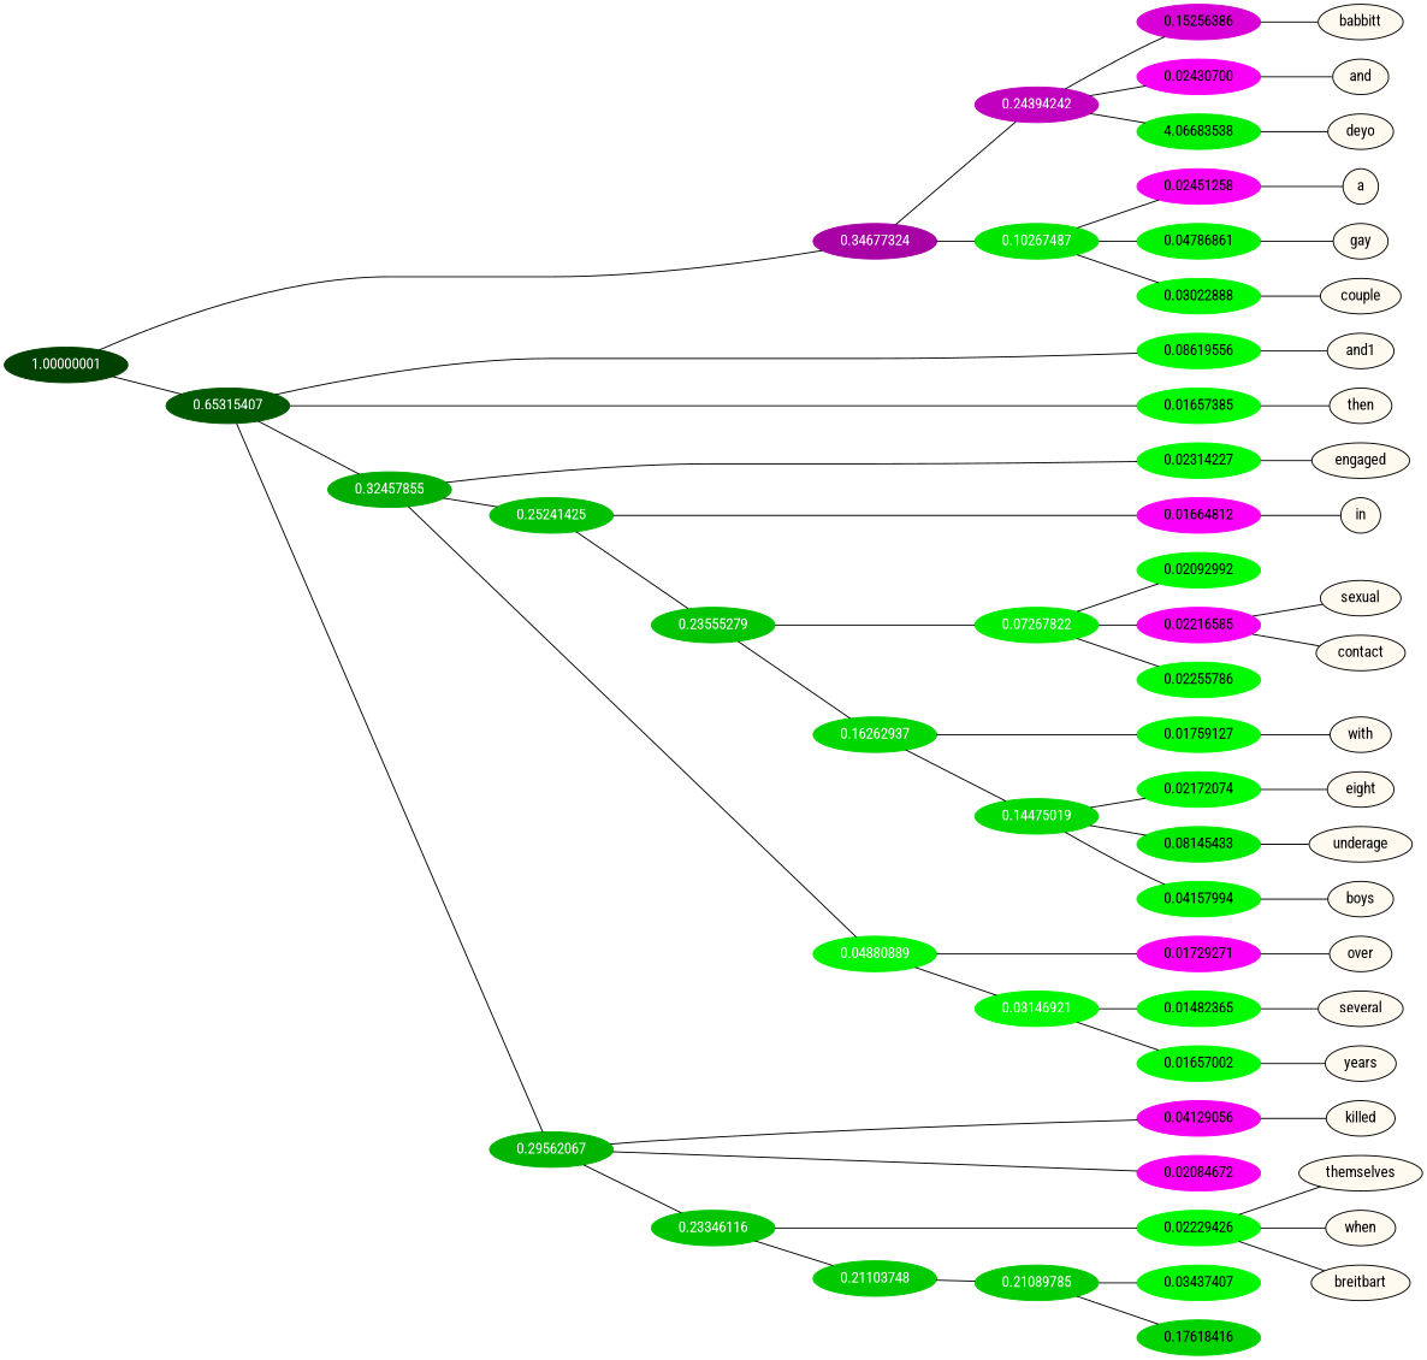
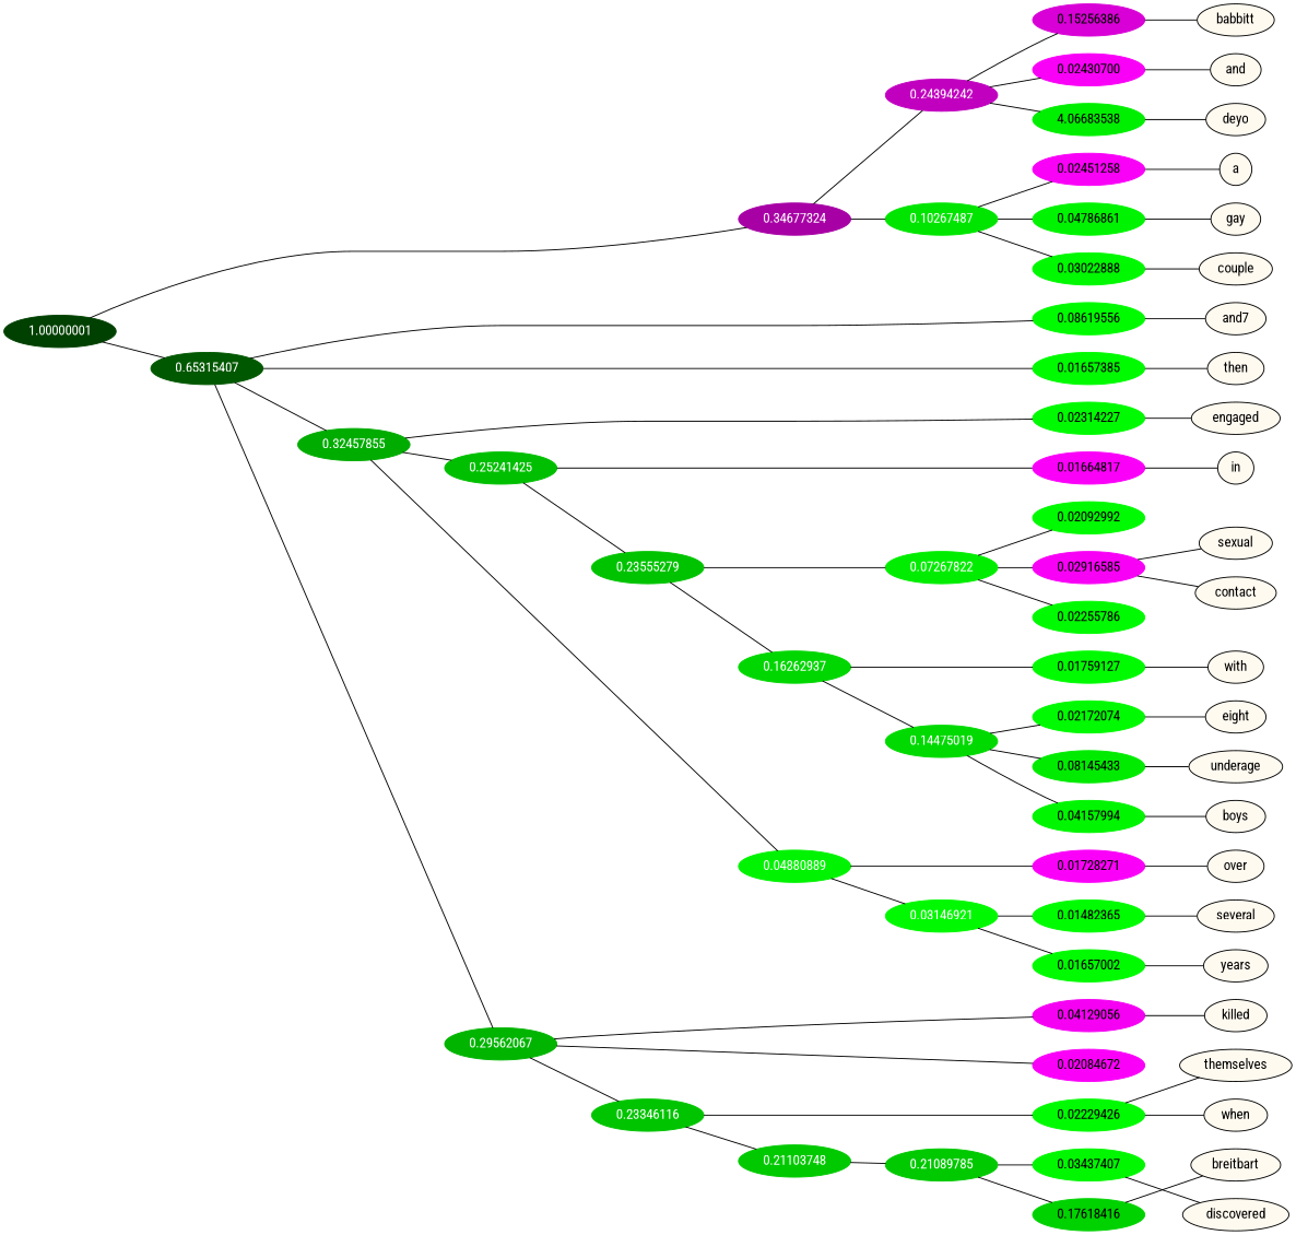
  graph {
    fontname="Roboto Condensed"
    rankdir=LR
    node [color=black fontname="Roboto Condensed" format=png nodesep=0.001 ordering=out overlap_scaling=0.01 ranksep=0.001 style=filled fontcolor=black]
    edge [fontname="Roboto Condensed"]
    n1 [fillcolor=floralwhite height=0.15 label=babbitt style="filled,solid" width=0.15 fontcolor=""]
    n2 [fillcolor=floralwhite height=0.15 label=and style="filled,solid" width=0.15 fontcolor=""]
    n3 [fillcolor=floralwhite height=0.15 label=deyo style="filled,solid" width=0.15 fontcolor=""]
    n4 [fillcolor=floralwhite height=0.15 label=a style="filled,solid" width=0.15 fontcolor=""]
    n5 [fillcolor=floralwhite height=0.15 label=gay style="filled,solid" width=0.15 fontcolor=""]
    n6 [fillcolor=floralwhite height=0.15 label=couple style="filled,solid" width=0.15 fontcolor=""]
    n7 [fillcolor=floralwhite height=0.15 label=engaged style="filled,solid" width=0.15 fontcolor=""]
    n8 [fillcolor=floralwhite height=0.15 label=in style="filled,solid" width=0.15 fontcolor=""]
    n9 [fillcolor=floralwhite height=0.15 label=sexual style="filled,solid" width=0.15 fontcolor=""]
    n10 [fillcolor=floralwhite height=0.15 label=contact style="filled,solid" width=0.15 fontcolor=""]
    n11 [fillcolor=floralwhite height=0.15 label=with style="filled,solid" width=0.15 fontcolor=""]
    n12 [fillcolor=floralwhite height=0.15 label=eight style="filled,solid" width=0.15 fontcolor=""]
    n13 [fillcolor=floralwhite height=0.15 label=underage style="filled,solid" width=0.15 fontcolor=""]
    n14 [fillcolor=floralwhite height=0.15 label=boys style="filled,solid" width=0.15 fontcolor=""]
    n15 [fillcolor=floralwhite height=0.15 label=over style="filled,solid" width=0.15 fontcolor=""]
    n16 [fillcolor=floralwhite height=0.15 label=several style="filled,solid" width=0.15 fontcolor=""]
    n17 [fillcolor=floralwhite height=0.15 label=years style="filled,solid" width=0.15 fontcolor=""]
-   n18 [fillcolor=floralwhite height=0.15 label=and1 style="filled,solid" width=0.15 fontcolor=""]
+   n18 [fillcolor=floralwhite height=0.15 label=and7 style="filled,solid" width=0.15 fontcolor=""]
    n19 [fillcolor=floralwhite height=0.15 label=then style="filled,solid" width=0.15 fontcolor=""]
    n20 [fillcolor=floralwhite height=0.15 label=killed style="filled,solid" width=0.15 fontcolor=""]
    n21 [fillcolor=floralwhite height=0.15 label=themselves style="filled,solid" width=0.15 fontcolor=""]
    n22 [fillcolor=floralwhite height=0.15 label=when style="filled,solid" width=0.15 fontcolor=""]
+   n23 [fillcolor=floralwhite height=0.15 label=discovered style="filled,solid" width=0.15 fontcolor=""]
    n24 [fillcolor=floralwhite height=0.15 label=breitbart style="filled,solid" width=0.15 fontcolor=""]
    n25 [color="0.835 1.000 0.847" height=0.15 label=0.15256386 width=0.15]
    n26 [color="0.835 1.000 0.976" height=0.15 label=0.02430700 width=0.15]
    n27 [color="0.334 1.000 0.933" height=0.15 label=4.06683538 width=0.15]
    n28 [color="0.835 1.000 0.975" height=0.15 label=0.02451258 width=0.15]
    n29 [color="0.334 1.000 0.952" height=0.15 label=0.04786861 width=0.15]
    n30 [color="0.334 1.000 0.970" height=0.15 label=0.03022888 width=0.15]
    n31 [color="0.334 1.000 0.977" height=0.15 label=0.02314227 width=0.15]
-   n32 [color="0.835 1.000 0.983" height=0.15 label=0.01664812 width=0.15]
+   n32 [color="0.835 1.000 0.983" height=0.15 label=0.01664817 width=0.15]
    n33 [color="0.334 1.000 0.979" height=0.15 label=0.02092992 width=0.15]
-   n34 [color="0.835 1.000 0.971" height=0.15 label=0.02216585 width=0.15]
+   n34 [color="0.835 1.000 0.971" height=0.15 label=0.02916585 width=0.15]
    n35 [color="0.334 1.000 0.977" height=0.15 label=0.02255786 width=0.15]
    n36 [color="0.334 1.000 0.982" height=0.15 label=0.01759127 width=0.15]
    n37 [color="0.334 1.000 0.978" height=0.15 label=0.02172074 width=0.15]
    n38 [color="0.334 1.000 0.919" height=0.15 label=0.08145433 width=0.15]
    n39 [color="0.334 1.000 0.959" height=0.15 label=0.04157994 width=0.15]
-   n40 [color="0.835 1.000 0.983" height=0.15 label=0.01729271 width=0.15]
+   n40 [color="0.835 1.000 0.983" height=0.15 label=0.01728271 width=0.15]
    n41 [color="0.334 1.000 0.985" height=0.15 label=0.01482365 width=0.15]
    n42 [color="0.334 1.000 0.983" height=0.15 label=0.01657002 width=0.15]
    n43 [color="0.334 1.000 0.984" height=0.15 label=0.08619556 width=0.15]
    n44 [color="0.334 1.000 0.983" height=0.15 label=0.01657385 width=0.15]
    n45 [color="0.835 1.000 0.959" height=0.15 label=0.04129056 width=0.15]
    n46 [color="0.835 1.000 0.979" height=0.15 label=0.02084672 width=0.15]
    n47 [color="0.334 1.000 0.978" height=0.15 label=0.02229426 width=0.15]
    n48 [color="0.334 1.000 0.966" height=0.15 label=0.03437407 width=0.15]
    n49 [color="0.334 1.000 0.824" height=0.15 label=0.17618416 width=0.15]
    n50 [color="0.334 1.000 0.250" fontcolor=grey99 height=0.15 label=1.00000001 width=0.15]
    n51 [color="0.835 1.000 0.653" fontcolor=grey99 height=0.15 label=0.34677324 width=0.15]
    n52 [color="0.334 1.000 0.347" fontcolor=grey99 height=0.15 label=0.65315407 width=0.15]
    n53 [color="0.835 1.000 0.756" fontcolor=grey99 height=0.15 label=0.24394242 width=0.15]
    n54 [color="0.334 1.000 0.897" fontcolor=grey99 height=0.15 label=0.10267487 width=0.15]
    n55 [color="0.334 1.000 0.675" fontcolor=grey99 height=0.15 label=0.32457855 width=0.15]
    n56 [color="0.334 1.000 0.704" fontcolor=grey99 height=0.15 label=0.29562067 width=0.15]
    n57 [color="0.334 1.000 0.748" fontcolor=grey99 height=0.15 label=0.25241425 width=0.15]
    n58 [color="0.334 1.000 0.951" fontcolor=grey99 height=0.15 label=0.04880889 width=0.15]
    n59 [color="0.334 1.000 0.767" fontcolor=grey99 height=0.15 label=0.23346116 width=0.15]
    n60 [color="0.334 1.000 0.764" fontcolor=grey99 height=0.15 label=0.23555279 width=0.15]
    n61 [color="0.334 1.000 0.969" fontcolor=grey99 height=0.15 label=0.03146921 width=0.15]
    n62 [color="0.334 1.000 0.789" fontcolor=grey99 height=0.15 label=0.21103748 width=0.15]
    n63 [color="0.334 1.000 0.927" fontcolor=grey99 height=0.15 label=0.07267822 width=0.15]
    n64 [color="0.334 1.000 0.837" fontcolor=grey99 height=0.15 label=0.16262937 width=0.15]
    n65 [color="0.334 1.000 0.789" fontcolor=grey99 height=0.15 label=0.21089785 width=0.15]
    n66 [color="0.334 1.000 0.855" fontcolor=grey99 height=0.15 label=0.14475019 width=0.15]
    subgraph sub_1 {
      rank=same
      n1
      n2
      n3
      n4
      n5
      n6
      n7
      n8
      n9
      n10
      n11
      n12
      n13
      n14
      n15
      n16
      n17
      n18
      n19
      n20
      n21
      n22
+     n23
      n24
    }
    subgraph sub_2 {
      rank=same
      n25
      n26
      n27
      n28
      n29
      n30
      n31
      n32
      n33
      n34
      n35
      n36
      n37
      n38
      n39
      n40
      n41
      n42
      n43
      n44
      n45
      n46
      n47
      n48
      n49
    }
    n25 -- n1
    n26 -- n2
    n27 -- n3
    n28 -- n4
    n29 -- n5
    n30 -- n6
    n31 -- n7
    n32 -- n8
    n34 -- n9
    n34 -- n10
    n36 -- n11
    n37 -- n12
    n38 -- n13
    n39 -- n14
    n40 -- n15
    n41 -- n16
    n42 -- n17
    n43 -- n18
    n44 -- n19
    n45 -- n20
    n47 -- n21
    n47 -- n22
-   n47 -- n24
+   n48 -- n23
+   n49 -- n24
    n50 -- n51
    n50 -- n52
    n51 -- n53
    n51 -- n54
    n52 -- n43
    n52 -- n44
    n52 -- n55
    n52 -- n56
    n53 -- n25
    n53 -- n26
    n53 -- n27
    n54 -- n28
    n54 -- n29
    n54 -- n30
    n55 -- n31
    n55 -- n57
    n55 -- n58
    n56 -- n45
    n56 -- n46
    n56 -- n59
    n57 -- n32
    n57 -- n60
    n58 -- n40
    n58 -- n61
    n59 -- n47
    n59 -- n62
    n60 -- n63
    n60 -- n64
    n61 -- n41
    n61 -- n42
    n62 -- n65
    n63 -- n33
    n63 -- n34
    n63 -- n35
    n64 -- n36
    n64 -- n66
    n65 -- n48
    n65 -- n49
    n66 -- n37
    n66 -- n38
    n66 -- n39
  }
